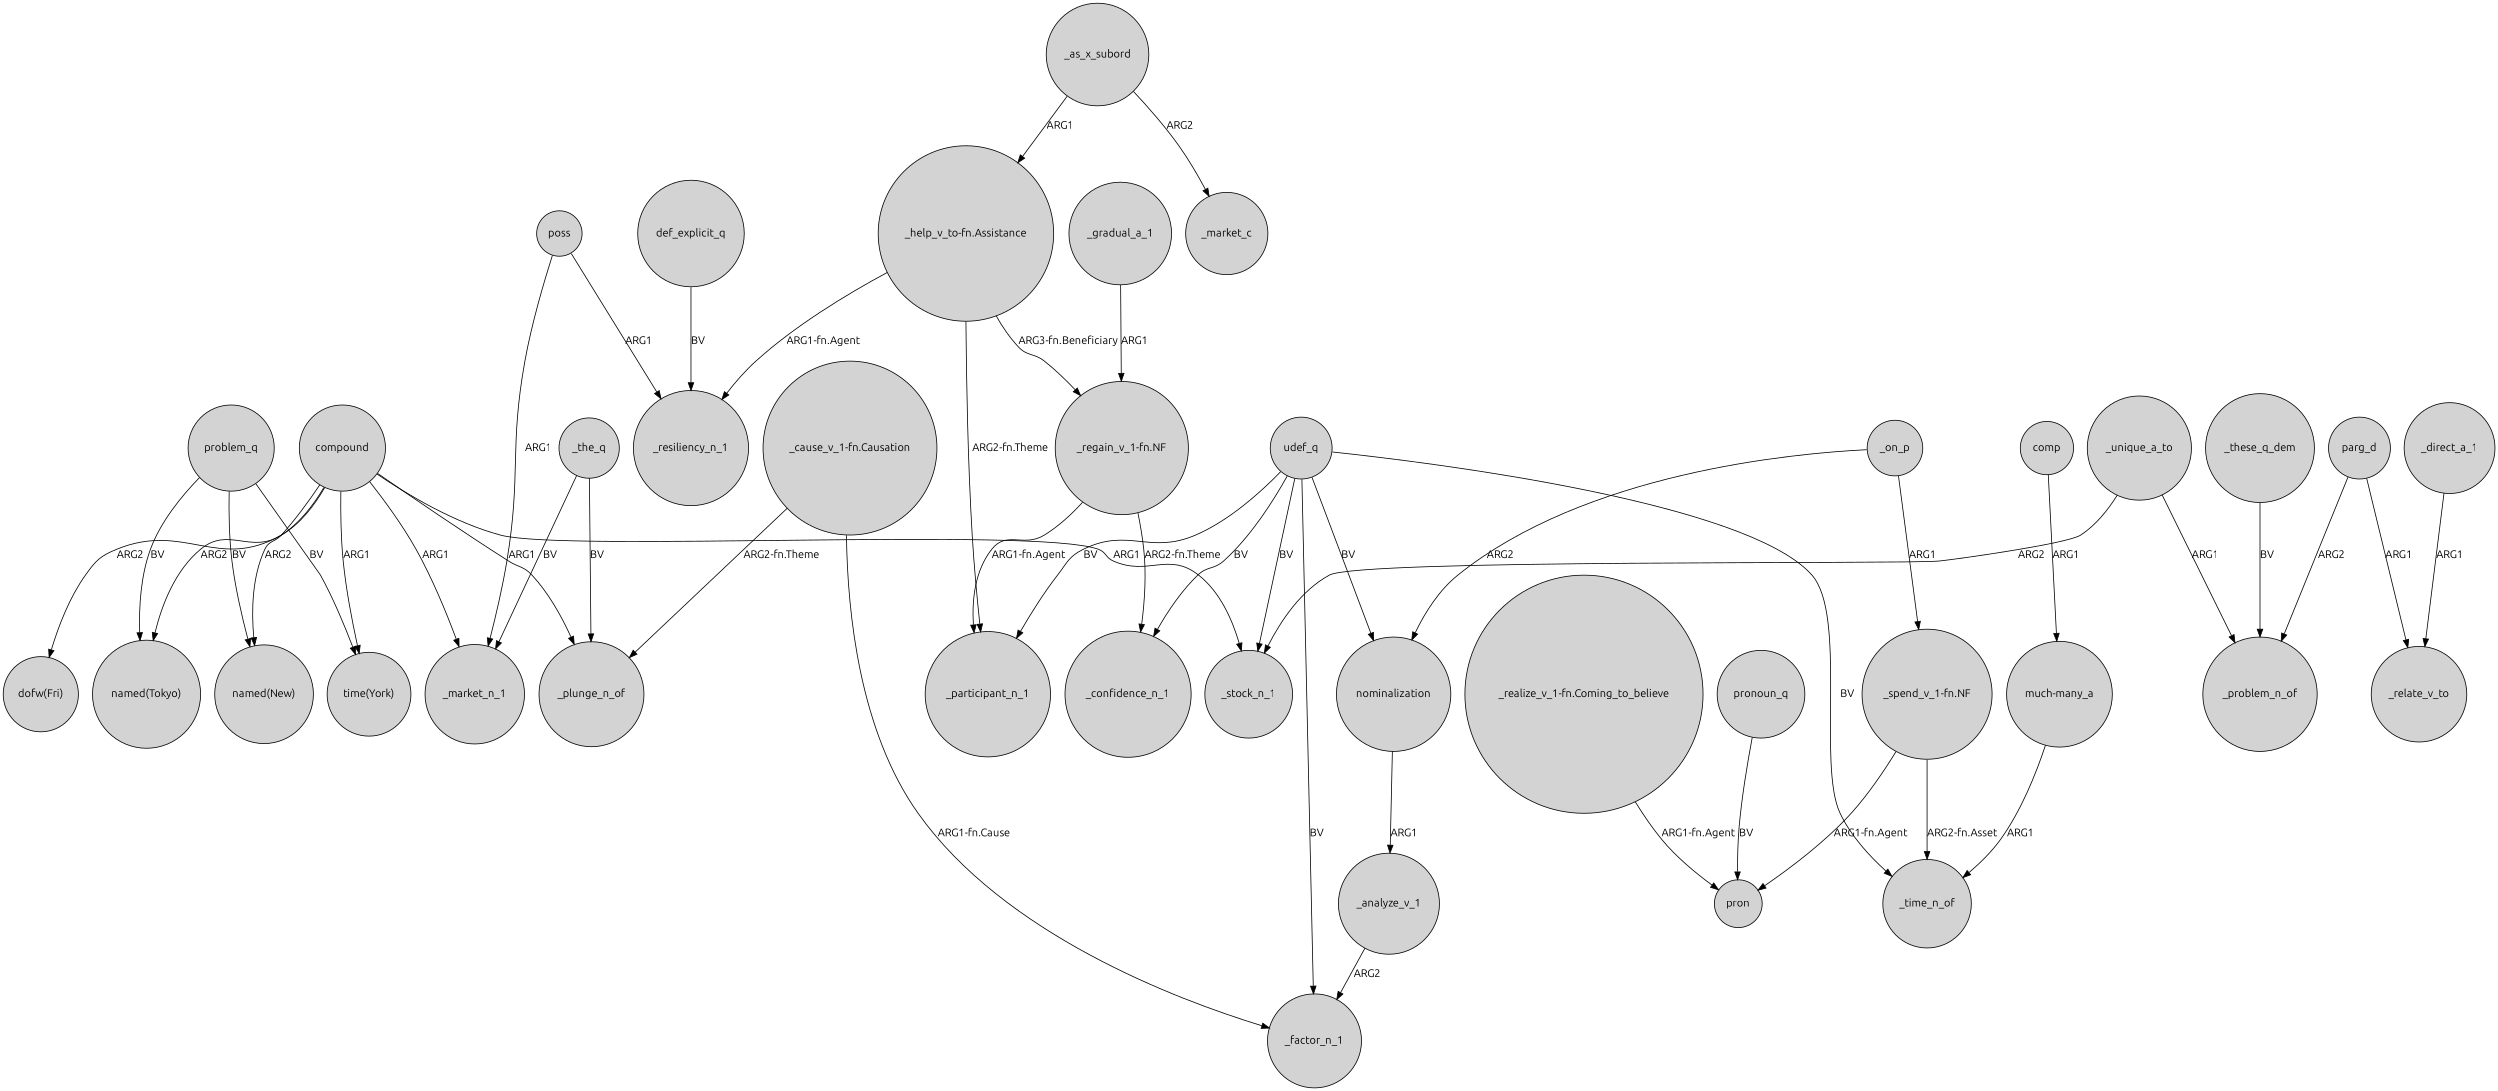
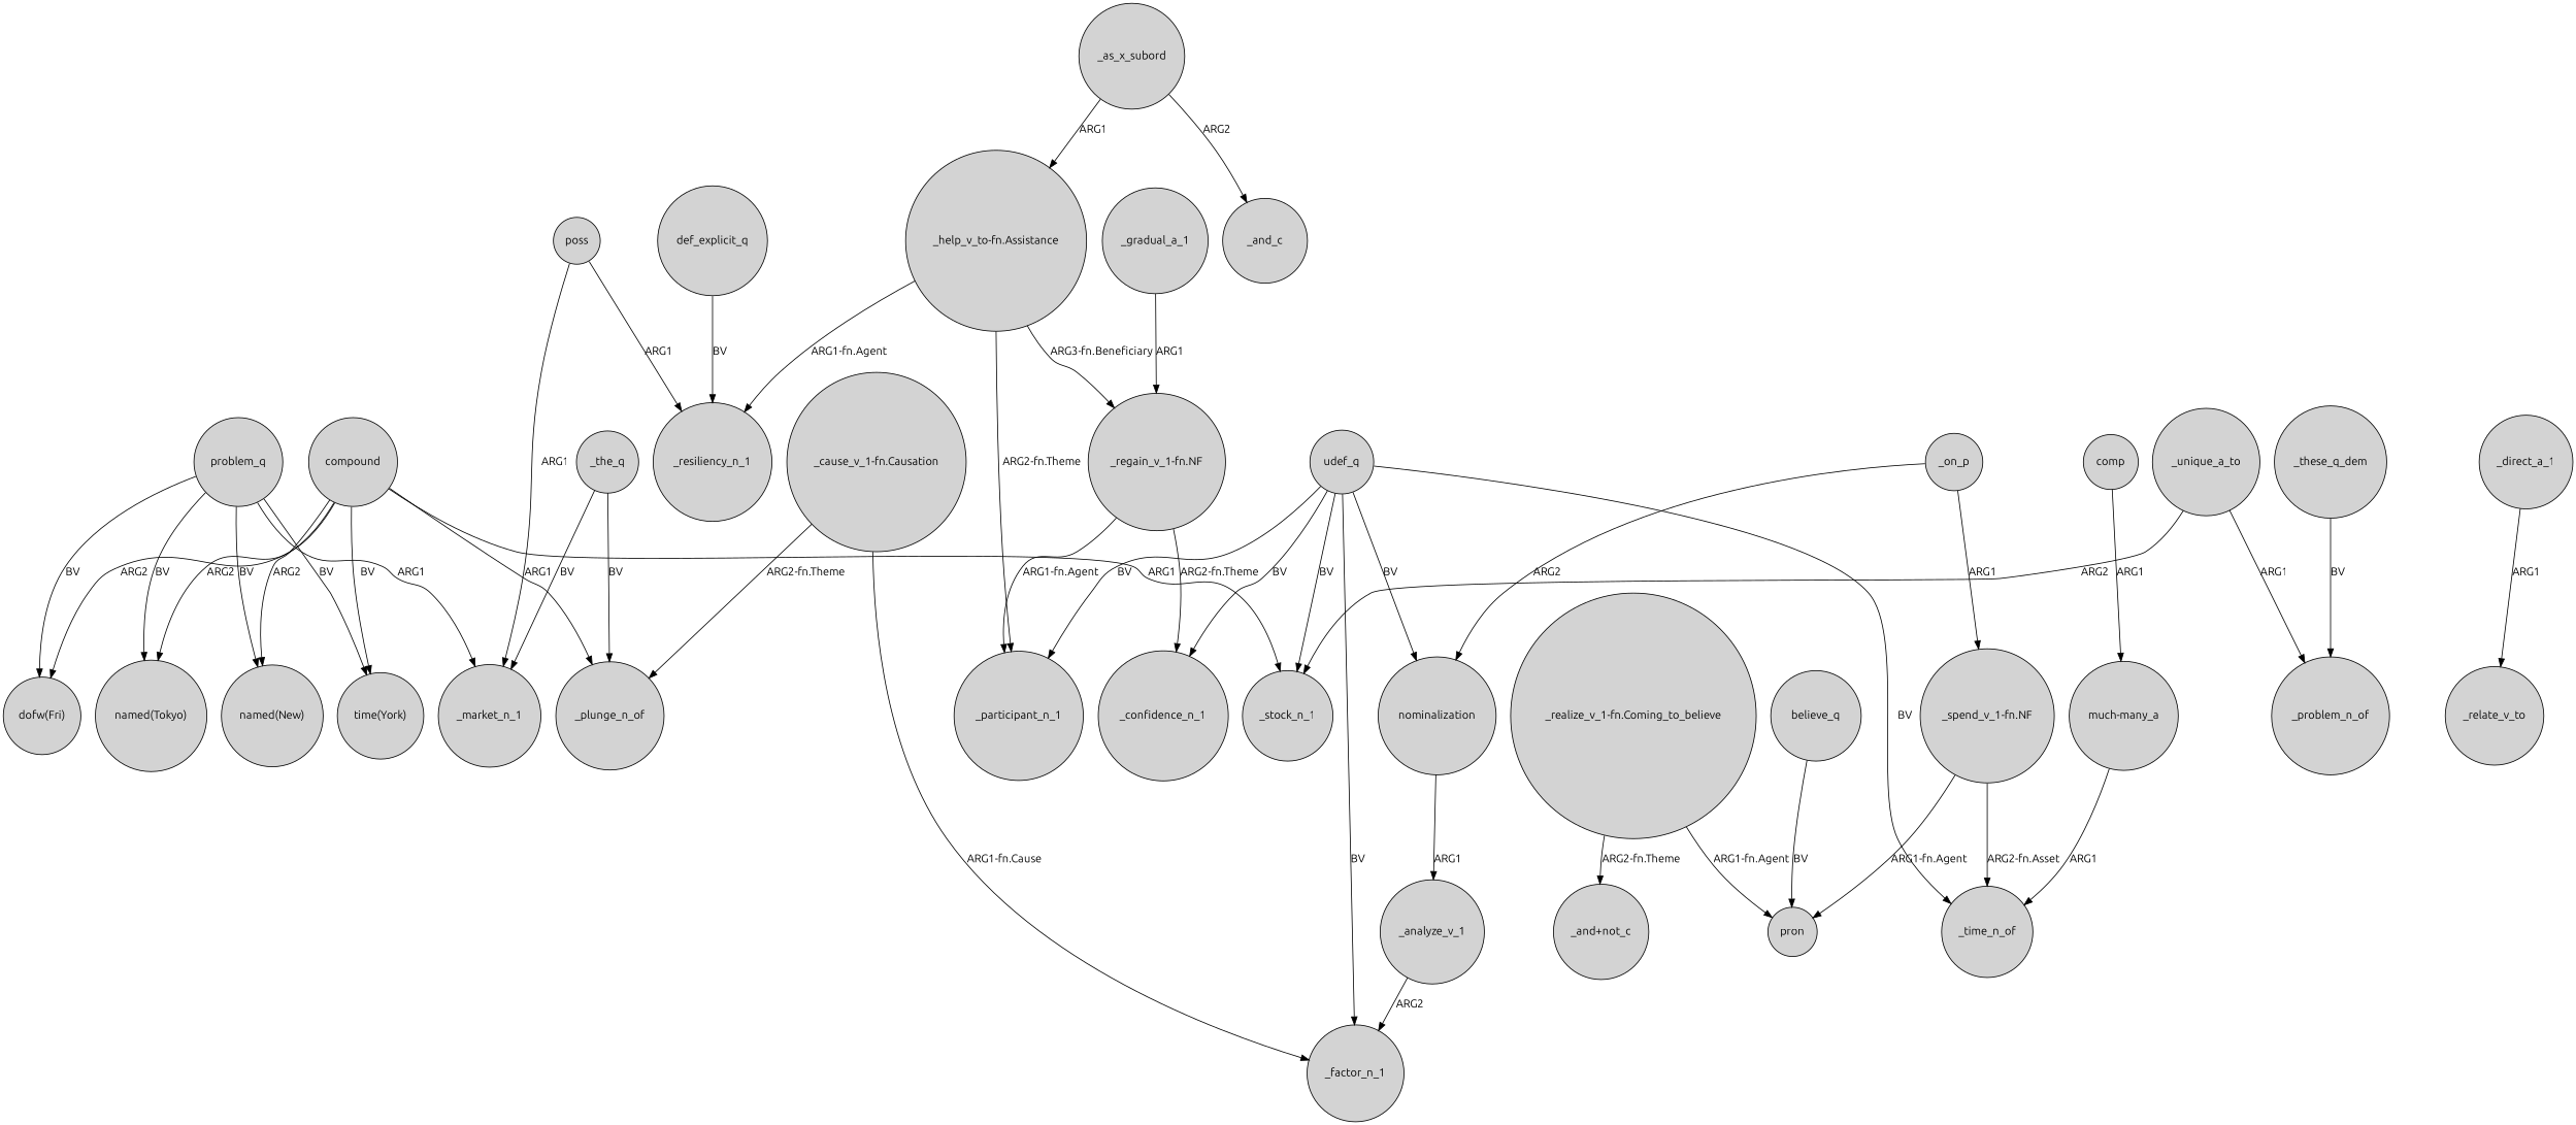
  digraph {
    fontname=Ubuntu
    node [fontname=Ubuntu shape=circle style=filled]
    edge [fontname=Ubuntu]
    compound
    "named(Tokyo)"
    "dofw(Fri)"
    _plunge_n_of
    "named(New)"
    _stock_n_1
    _market_n_1
    n8 [label="time(York)"]
    n9 [label=problem_q]
    "_cause_v_1-fn.Causation"
    _factor_n_1
    poss
    _resiliency_n_1
    udef_q
    _participant_n_1
    nominalization
    _time_n_of
    _confidence_n_1
    _analyze_v_1
    "_realize_v_1-fn.Coming_to_believe"
    pron
+   "_and+not_c"
    def_explicit_q
    _on_p
    "_spend_v_1-fn.NF"
    _unique_a_to
    _problem_n_of
-   parg_d
    _relate_v_to
    _direct_a_1
    "_help_v_to-fn.Assistance"
    "_regain_v_1-fn.NF"
    _the_q
-   pronoun_q
+   pronoun_q [label=believe_q]
    comp
    "much-many_a"
    _as_x_subord
-   _and_c [label=_market_c]
+   _and_c
    _gradual_a_1
    _these_q_dem
    compound -> "named(Tokyo)" [label=ARG2]
    compound -> "dofw(Fri)" [label=ARG2]
    compound -> _plunge_n_of [label=ARG1]
    compound -> "named(New)" [label=ARG2]
    compound -> _stock_n_1 [label=ARG1]
-   compound -> _market_n_1 [label=ARG1]
-   compound -> n8 [label=ARG1]
+   n9 -> _market_n_1 [label=ARG1]
+   compound -> n8 [label=BV]
    n9 -> "named(Tokyo)" [label=BV]
+   n9 -> "dofw(Fri)" [label=BV]
    n9 -> "named(New)" [label=BV]
    n9 -> n8 [label=BV]
    "_cause_v_1-fn.Causation" -> _plunge_n_of [label="ARG2-fn.Theme"]
    "_cause_v_1-fn.Causation" -> _factor_n_1 [label="ARG1-fn.Cause"]
    poss -> _market_n_1 [label=ARG1]
    poss -> _resiliency_n_1 [label=ARG1]
    udef_q -> _stock_n_1 [label=BV]
    udef_q -> _factor_n_1 [label=BV]
    udef_q -> _participant_n_1 [label=BV]
    udef_q -> nominalization [label=BV]
    udef_q -> _time_n_of [label=BV]
    udef_q -> _confidence_n_1 [label=BV]
    nominalization -> _analyze_v_1 [label=ARG1]
    _analyze_v_1 -> _factor_n_1 [label=ARG2]
    "_realize_v_1-fn.Coming_to_believe" -> pron [label="ARG1-fn.Agent"]
+   "_realize_v_1-fn.Coming_to_believe" -> "_and+not_c" [label="ARG2-fn.Theme"]
    def_explicit_q -> _resiliency_n_1 [label=BV]
    _on_p -> nominalization [label=ARG2]
    _on_p -> "_spend_v_1-fn.NF" [label=ARG1]
    "_spend_v_1-fn.NF" -> _time_n_of [label="ARG2-fn.Asset"]
    "_spend_v_1-fn.NF" -> pron [label="ARG1-fn.Agent"]
    _unique_a_to -> _stock_n_1 [label=ARG2]
    _unique_a_to -> _problem_n_of [label=ARG1]
-   parg_d -> _problem_n_of [label=ARG2]
-   parg_d -> _relate_v_to [label=ARG1]
    _direct_a_1 -> _relate_v_to [label=ARG1]
    "_help_v_to-fn.Assistance" -> _resiliency_n_1 [label="ARG1-fn.Agent"]
    "_help_v_to-fn.Assistance" -> _participant_n_1 [label="ARG2-fn.Theme"]
    "_help_v_to-fn.Assistance" -> "_regain_v_1-fn.NF" [label="ARG3-fn.Beneficiary"]
    "_regain_v_1-fn.NF" -> _participant_n_1 [label="ARG1-fn.Agent"]
    "_regain_v_1-fn.NF" -> _confidence_n_1 [label="ARG2-fn.Theme"]
    _the_q -> _plunge_n_of [label=BV]
    _the_q -> _market_n_1 [label=BV]
    pronoun_q -> pron [label=BV]
    comp -> "much-many_a" [label=ARG1]
    "much-many_a" -> _time_n_of [label=ARG1]
    _as_x_subord -> "_help_v_to-fn.Assistance" [label=ARG1]
    _as_x_subord -> _and_c [label=ARG2]
    _gradual_a_1 -> "_regain_v_1-fn.NF" [label=ARG1]
    _these_q_dem -> _problem_n_of [label=BV]
  }
